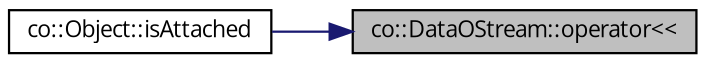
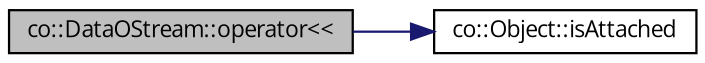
  digraph {
    rankdir=LR
    fontname="Open Sans"
    node [color=black fontname="Open Sans" fontsize=10 shape=record style=filled]
    n1 [fillcolor=grey75 fontcolor=black height=0.2 label="co::DataOStream::operator\<\<" width=0.4]
    n2 [fillcolor=white height=0.2 label="co::Object::isAttached" width=0.4]
-   n2 -> n1 [color=midnightblue fontname="Open Sans" fontsize=10 labelfontname=FreeSans labelfontsize=10 style=solid]
+   n1 -> n2 [color=midnightblue fontname="Open Sans" fontsize=10 labelfontname=FreeSans labelfontsize=10 style=solid]
  }
